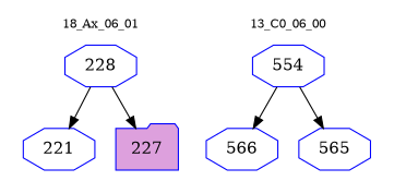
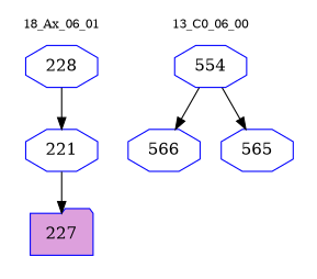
  digraph {
    node [color=blue fillcolor=white shape=octagon style=filled]
    edge [color=black]
    n1 [label=221]
    n2 [label=228]
    n3 [fillcolor=plum label=227 shape=folder]
    n4 [label=554]
    n5 [label=566]
    n6 [label=565]
    subgraph cluster_1 {
      color=white
      fontsize=10
      label="18_Ax_06_01"
      n1
      n2
      n3
    }
    subgraph cluster_2 {
      color=white
      fontsize=10
      label="13_C0_06_00"
      n4
      n5
      n6
    }
-   n2 -> n3
+   n1 -> n3
    n2 -> n1
    n4 -> n5
    n4 -> n6
  }
